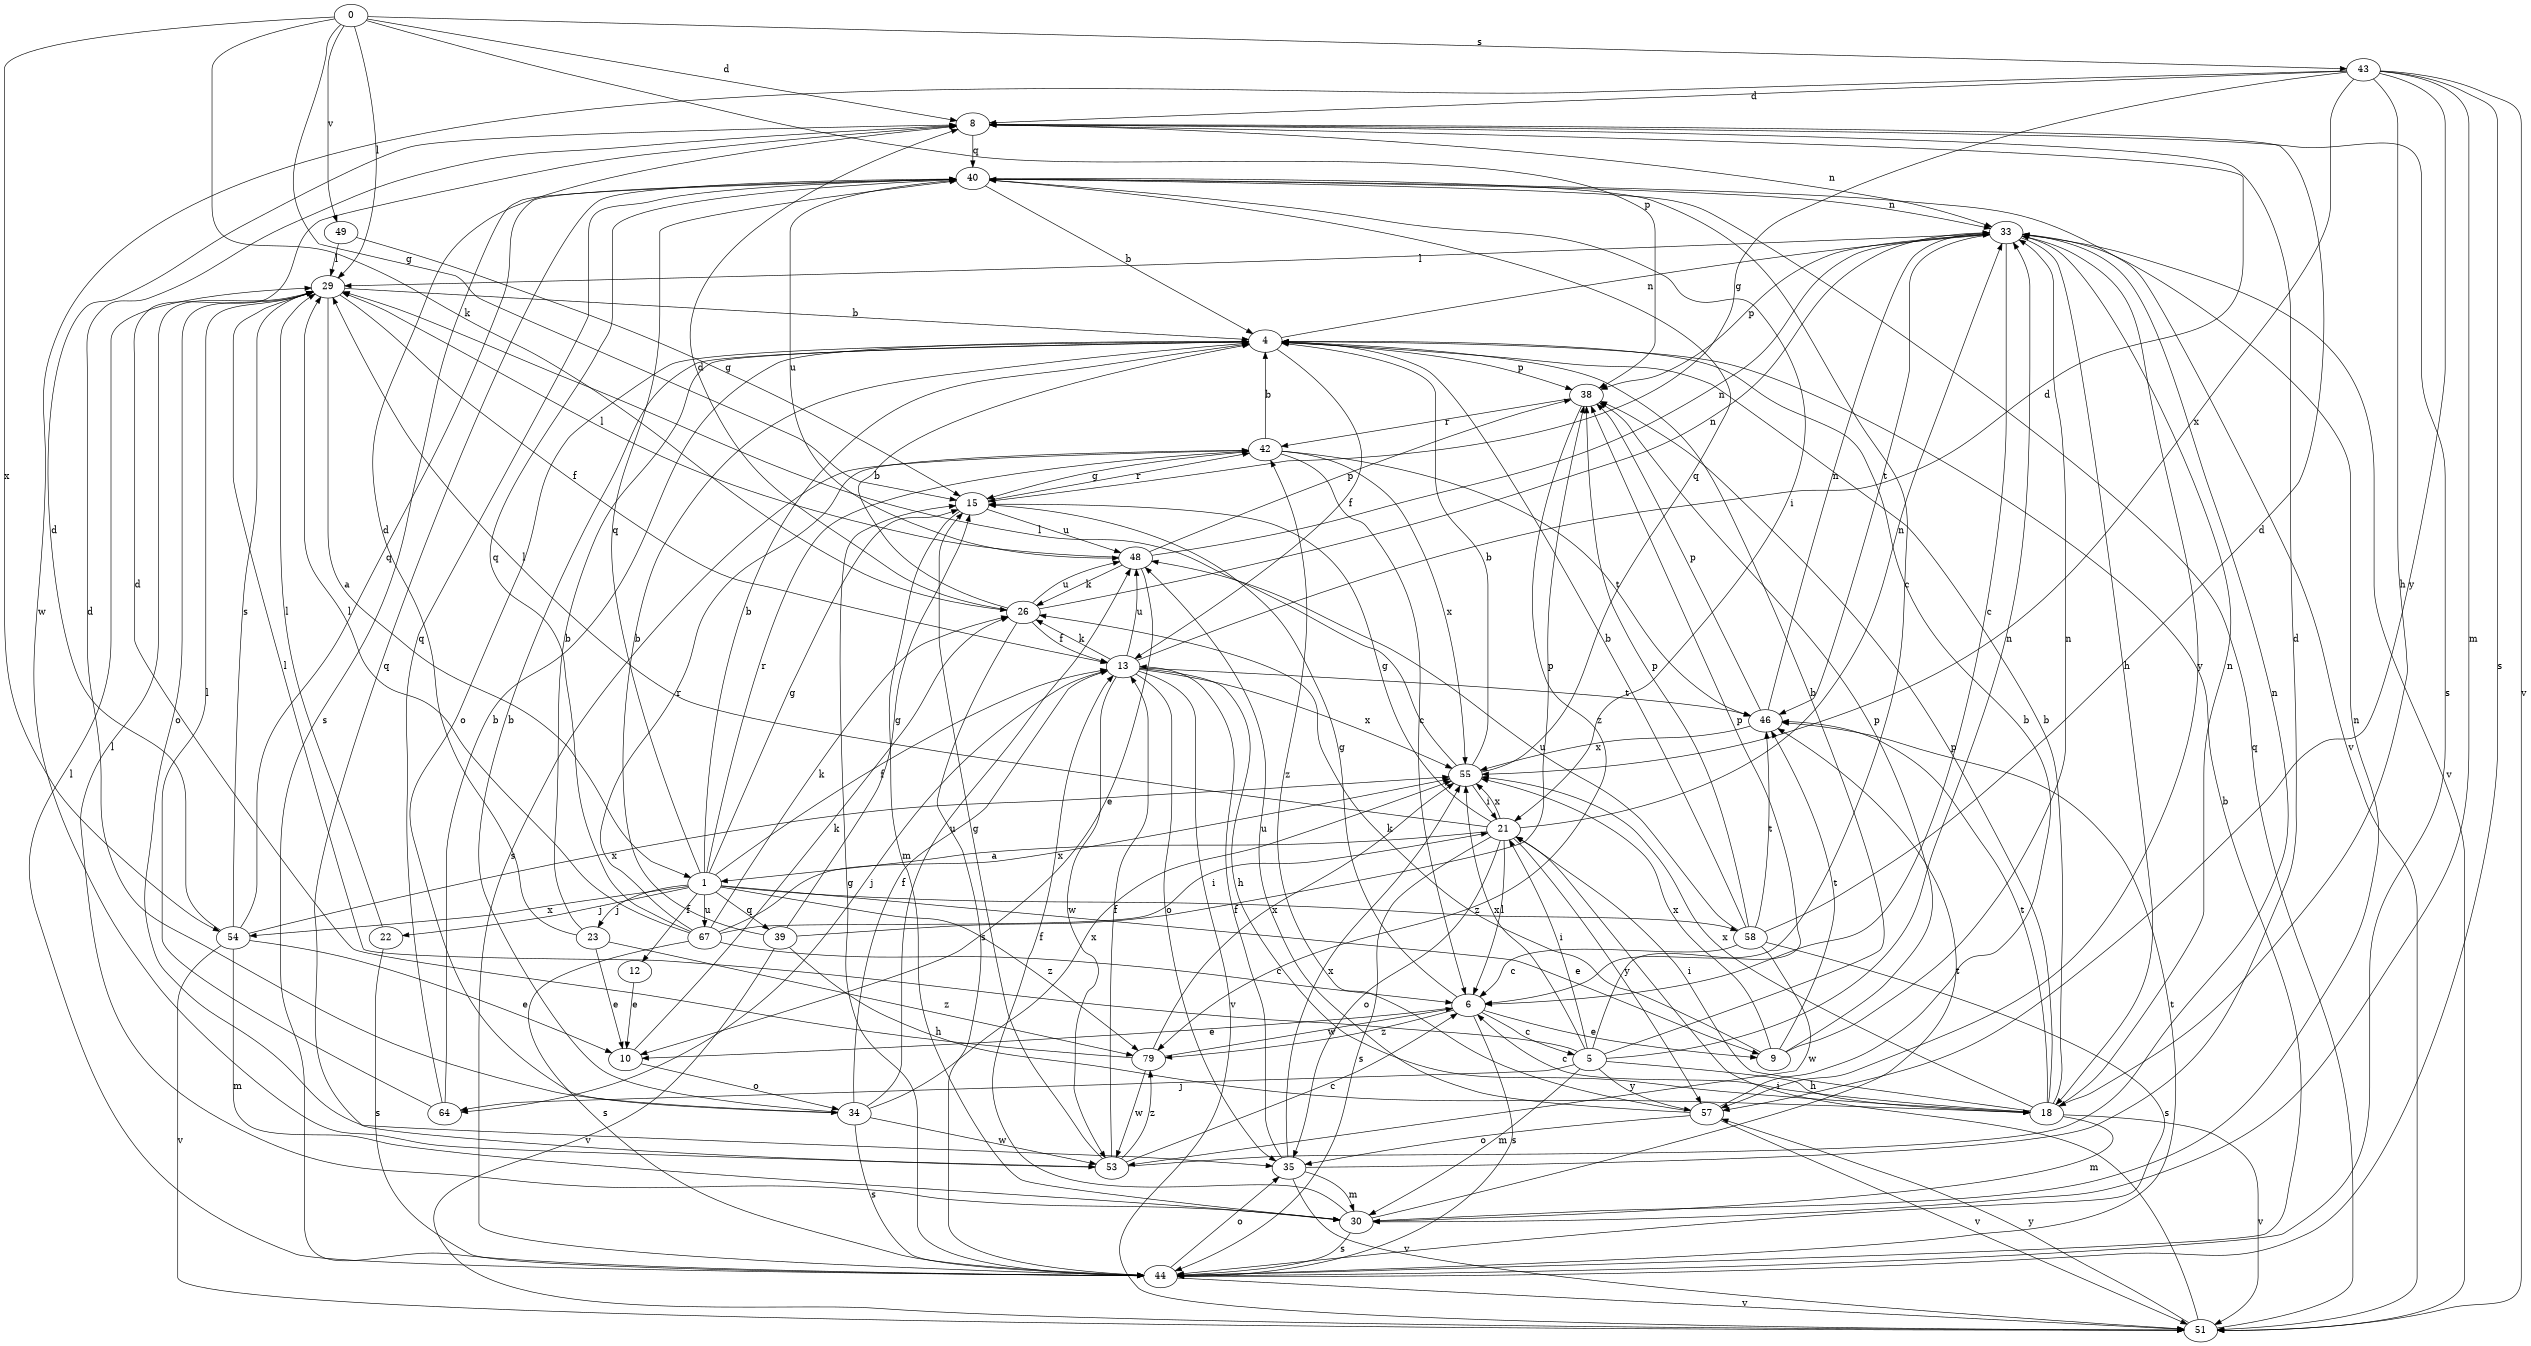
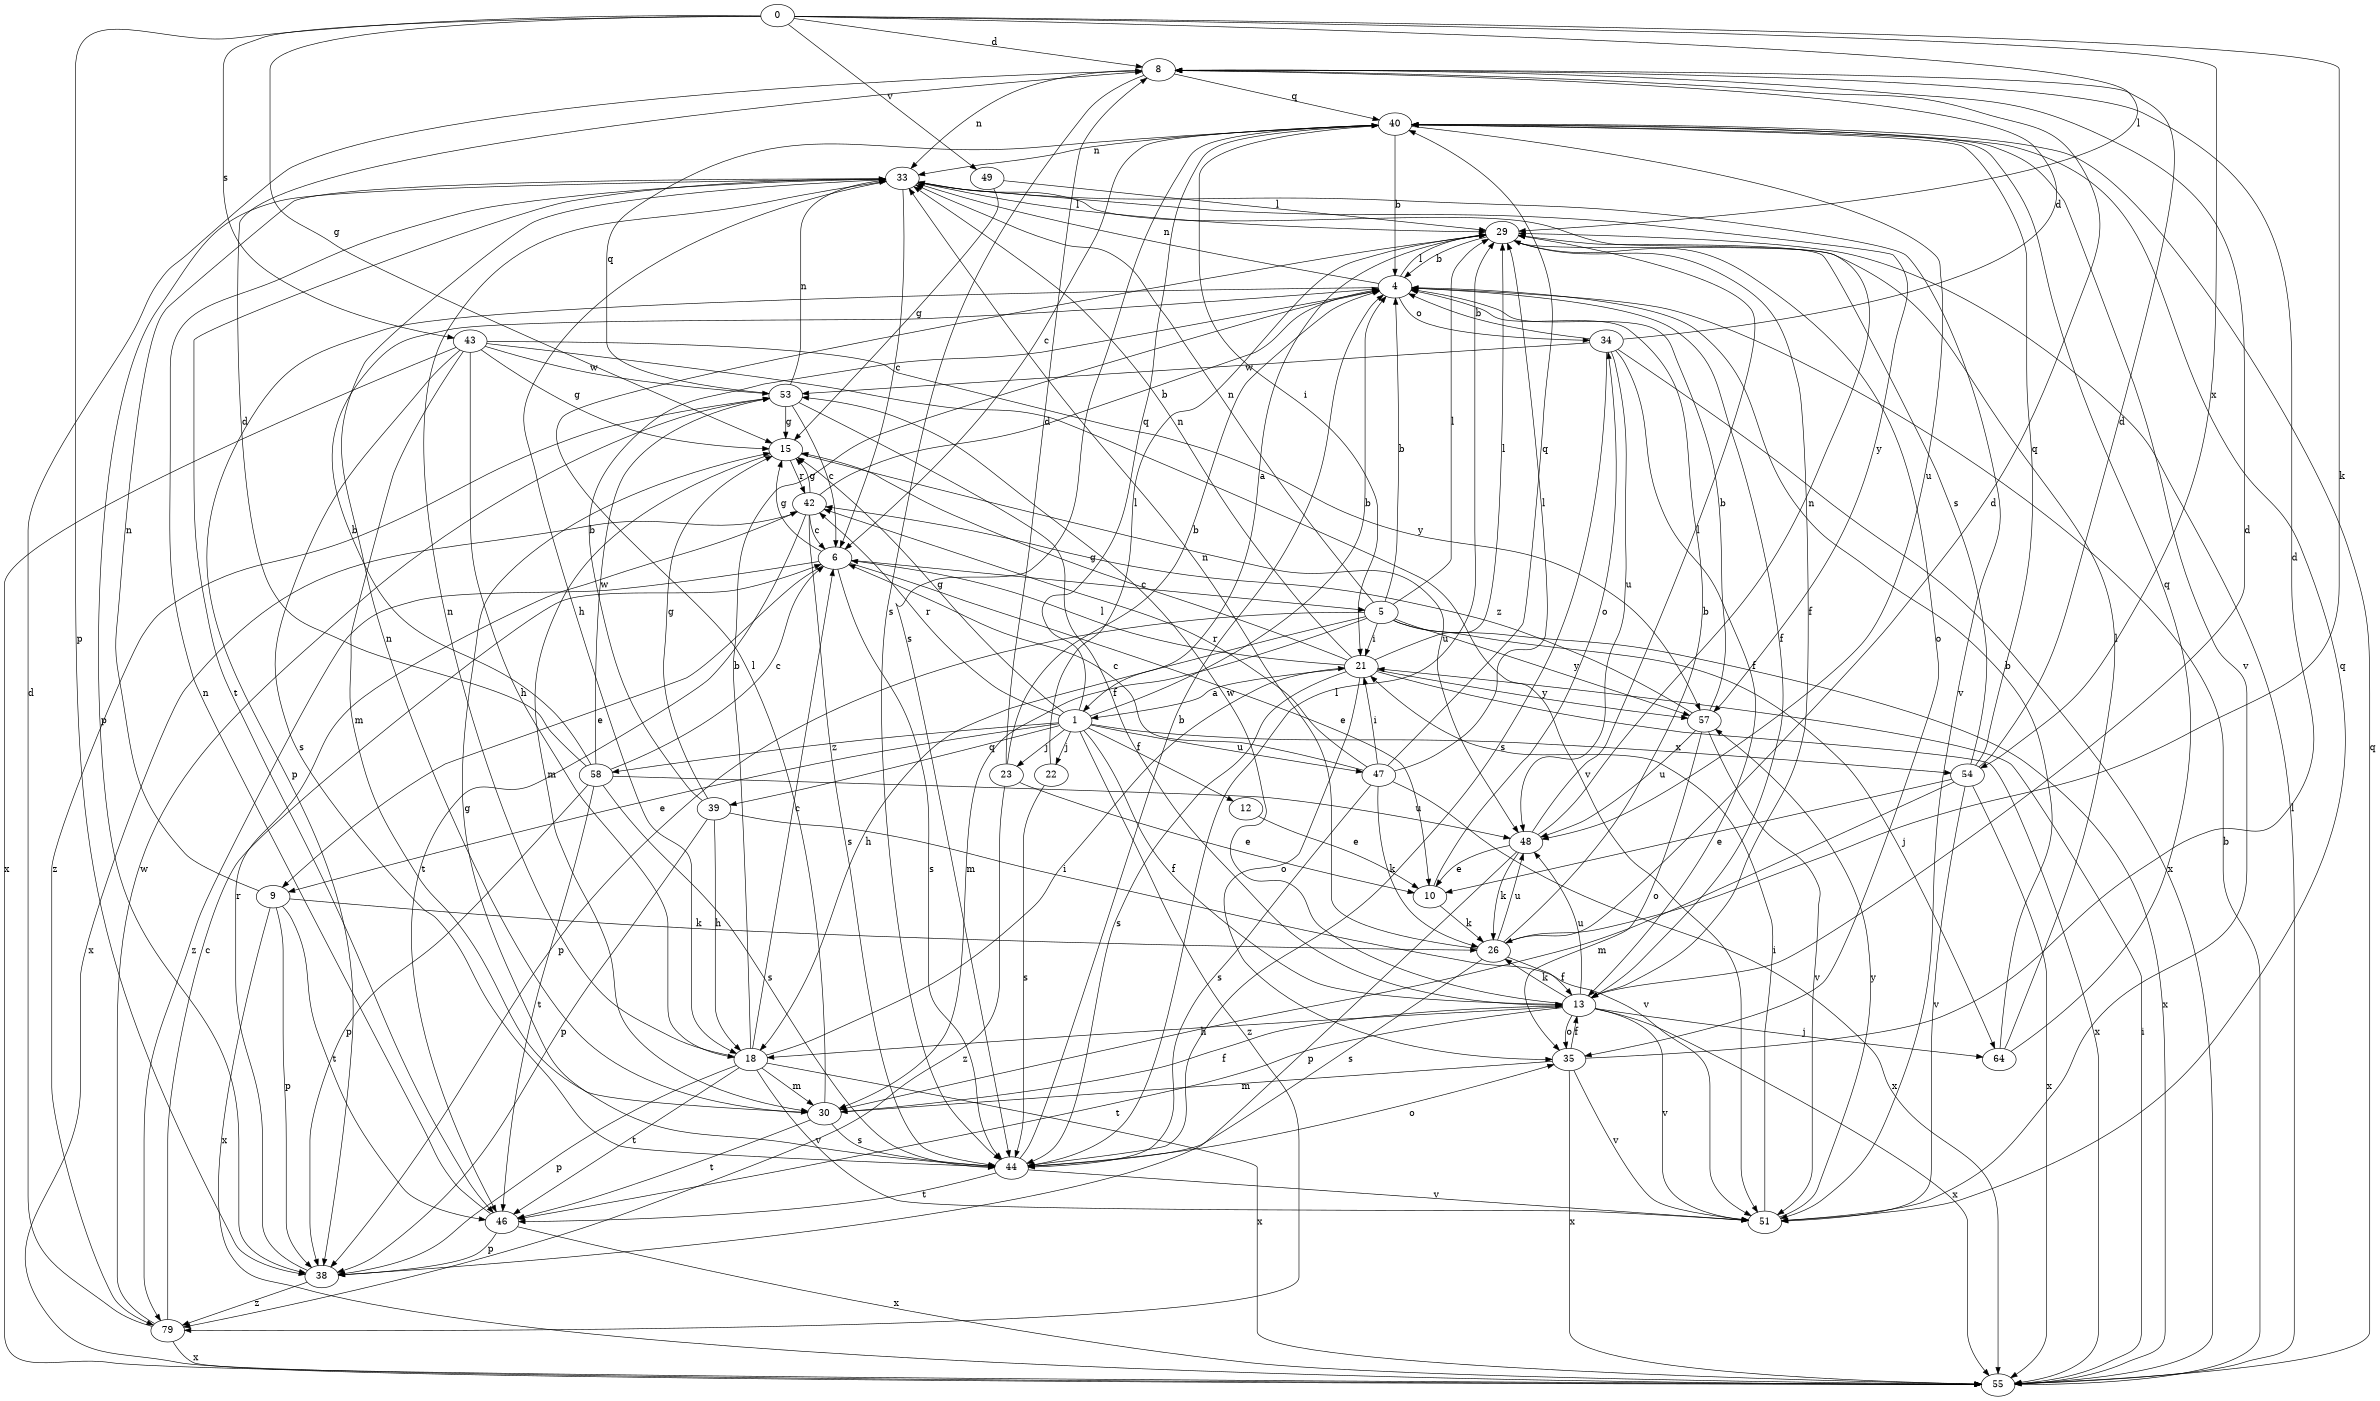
  strict digraph {
    0
    8
    15
    26
    29
    38
    43
    49
    54
    40
    33
    44
    42
    30
    48
    4
    13
    1
    35
    n20 [label=79]
    18
    55
    57
    51
    53
    10
    9
    12
    22
    23
    39
-   47 [label=67]
+   47
    58
    34
    46
    n36 [label=64]
    21
    6
    5
    0 -> 8 [label=d]
    0 -> 15 [label=g]
    0 -> 26 [label=k]
    0 -> 29 [label=l]
    0 -> 38 [label=p]
    0 -> 43 [label=s]
    0 -> 49 [label=v]
    0 -> 54 [label=x]
    8 -> 40 [label=q]
    8 -> 33 [label=n]
    8 -> 44 [label=s]
    15 -> 42 [label=r]
    15 -> 30 [label=m]
    15 -> 48 [label=u]
    26 -> 8 [label=d]
    26 -> 33 [label=n]
    26 -> 44 [label=s]
    26 -> 48 [label=u]
    26 -> 4 [label=b]
    26 -> 13 [label=f]
    29 -> 4 [label=b]
    29 -> 13 [label=f]
    29 -> 1 [label=a]
    29 -> 35 [label=o]
    38 -> 42 [label=r]
    38 -> n20 [label=z]
-   43 -> 8 [label=d]
    43 -> 15 [label=g]
    43 -> 44 [label=s]
    43 -> 30 [label=m]
    43 -> 18 [label=h]
    43 -> 55 [label=x]
    43 -> 57 [label=y]
    43 -> 51 [label=v]
    43 -> 53 [label=w]
    49 -> 15 [label=g]
    49 -> 29 [label=l]
    54 -> 8 [label=d]
    54 -> 29 [label=s]
    54 -> 40 [label=q]
    54 -> 30 [label=m]
    54 -> 55 [label=x]
    54 -> 51 [label=v]
    54 -> 10 [label=e]
    40 -> 33 [label=n]
    40 -> 44 [label=s]
    40 -> 48 [label=u]
    40 -> 4 [label=b]
    40 -> 51 [label=v]
    40 -> 21 [label=i]
    40 -> 6 [label=c]
    33 -> 29 [label=l]
    33 -> 38 [label=p]
    33 -> 18 [label=h]
    33 -> 57 [label=y]
    33 -> 51 [label=v]
    33 -> 46 [label=t]
    33 -> 6 [label=c]
    44 -> 15 [label=g]
    44 -> 29 [label=l]
    44 -> 4 [label=b]
    44 -> 35 [label=o]
    44 -> 51 [label=v]
    44 -> 46 [label=t]
    42 -> 15 [label=g]
    42 -> 44 [label=s]
    42 -> 4 [label=b]
    42 -> 55 [label=x]
    42 -> 46 [label=t]
    42 -> 6 [label=c]
    30 -> 29 [label=l]
    30 -> 33 [label=n]
    30 -> 44 [label=s]
    30 -> 13 [label=f]
    30 -> 46 [label=t]
    48 -> 26 [label=k]
    48 -> 29 [label=l]
    48 -> 38 [label=p]
    48 -> 33 [label=n]
    48 -> 10 [label=e]
+   4 -> 29 [label=l]
    4 -> 38 [label=p]
    4 -> 33 [label=n]
    4 -> 13 [label=f]
    4 -> 34 [label=o]
    13 -> 8 [label=d]
    13 -> 26 [label=k]
    13 -> 48 [label=u]
    13 -> 35 [label=o]
    13 -> 18 [label=h]
    13 -> 55 [label=x]
    13 -> 51 [label=v]
    13 -> 53 [label=w]
    13 -> 46 [label=t]
    13 -> n36 [label=j]
    1 -> 15 [label=g]
    1 -> 54 [label=x]
    1 -> 40 [label=q]
    1 -> 42 [label=r]
    1 -> 4 [label=b]
    1 -> 13 [label=f]
    1 -> n20 [label=z]
    1 -> 9 [label=e]
    1 -> 12 [label=f]
    1 -> 22 [label=j]
    1 -> 23 [label=j]
    1 -> 39 [label=q]
    1 -> 47 [label=u]
    1 -> 58 [label=z]
    35 -> 8 [label=d]
    35 -> 30 [label=m]
    35 -> 13 [label=f]
    35 -> 55 [label=x]
    35 -> 51 [label=v]
    n20 -> 8 [label=d]
    n20 -> 55 [label=x]
    n20 -> 53 [label=w]
-   n20 -> 6 [label=w]
+   n20 -> 6 [label=c]
    18 -> 38 [label=p]
    18 -> 33 [label=n]
    18 -> 30 [label=m]
    18 -> 4 [label=b]
    18 -> 55 [label=x]
    18 -> 51 [label=v]
    18 -> 46 [label=t]
    18 -> 21 [label=i]
    18 -> 6 [label=c]
    55 -> 29 [label=l]
    55 -> 40 [label=q]
    55 -> 4 [label=b]
    55 -> 21 [label=i]
    57 -> 42 [label=z]
    57 -> 48 [label=u]
    57 -> 4 [label=b]
    57 -> 35 [label=o]
    57 -> 51 [label=v]
    51 -> 40 [label=q]
    51 -> 57 [label=y]
    51 -> 21 [label=i]
    53 -> 15 [label=g]
    53 -> 40 [label=q]
    53 -> 33 [label=n]
    53 -> 13 [label=f]
    53 -> n20 [label=z]
    53 -> 6 [label=c]
    10 -> 26 [label=k]
    10 -> 34 [label=o]
    9 -> 26 [label=k]
    9 -> 38 [label=p]
    9 -> 33 [label=n]
    9 -> 55 [label=x]
    9 -> 46 [label=t]
    12 -> 10 [label=e]
    22 -> 29 [label=l]
    22 -> 44 [label=s]
    23 -> 8 [label=d]
    23 -> 4 [label=b]
    23 -> n20 [label=z]
    23 -> 10 [label=e]
    39 -> 15 [label=g]
    39 -> 38 [label=p]
    39 -> 4 [label=b]
    39 -> 18 [label=h]
    39 -> 51 [label=v]
    47 -> 26 [label=k]
    47 -> 29 [label=l]
    47 -> 40 [label=q]
    47 -> 44 [label=s]
    47 -> 42 [label=r]
    47 -> 55 [label=x]
    47 -> 21 [label=i]
    47 -> 6 [label=c]
    58 -> 8 [label=d]
    58 -> 38 [label=p]
    58 -> 44 [label=s]
    58 -> 48 [label=u]
    58 -> 4 [label=b]
    58 -> 53 [label=w]
    58 -> 46 [label=t]
    58 -> 6 [label=c]
    34 -> 8 [label=d]
    34 -> 44 [label=s]
    34 -> 48 [label=u]
    34 -> 4 [label=b]
    34 -> 13 [label=f]
    34 -> 55 [label=x]
    34 -> 53 [label=w]
    46 -> 38 [label=p]
    46 -> 33 [label=n]
    46 -> 55 [label=x]
    n36 -> 29 [label=l]
    n36 -> 40 [label=q]
    n36 -> 4 [label=b]
    21 -> 15 [label=g]
    21 -> 29 [label=l]
    21 -> 33 [label=n]
    21 -> 44 [label=s]
    21 -> 1 [label=a]
    21 -> 35 [label=o]
    21 -> 55 [label=x]
    21 -> 57 [label=y]
    21 -> 6 [label=l]
    6 -> 15 [label=g]
    6 -> 44 [label=s]
    6 -> n20 [label=z]
    6 -> 10 [label=e]
    6 -> 9 [label=e]
    6 -> 5 [label=c]
    5 -> 29 [label=l]
    5 -> 38 [label=p]
    5 -> 33 [label=n]
    5 -> 30 [label=m]
    5 -> 4 [label=b]
    5 -> 18 [label=h]
    5 -> 55 [label=x]
    5 -> 57 [label=y]
    5 -> n36 [label=j]
    5 -> 21 [label=i]
  }
